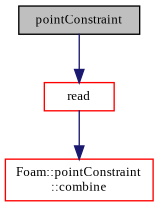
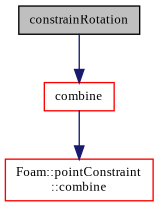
  digraph {
    fontname="Liberation Serif"
    rankdir=TB
    node [color=red fontname="Liberation Serif" fontsize=10 shape=record]
    edge [color=midnightblue fontname="Liberation Serif" fontsize=10 labelfontname=Helvetica labelfontsize=10 style=solid]
-   n1 [color=black fillcolor=grey75 fontcolor=black height=0.2 label=pointConstraint style=filled width=0.4]
-   n2 [height=0.2 label=read width=0.4]
+   n1 [color=black fillcolor=grey75 fontcolor=black height=0.2 label=constrainRotation style=filled width=0.4]
+   n2 [height=0.2 label=combine width=0.4]
    n3 [height=0.2 label="Foam::pointConstraint\l::combine" width=0.4]
    n1 -> n2
    n2 -> n3
  }
